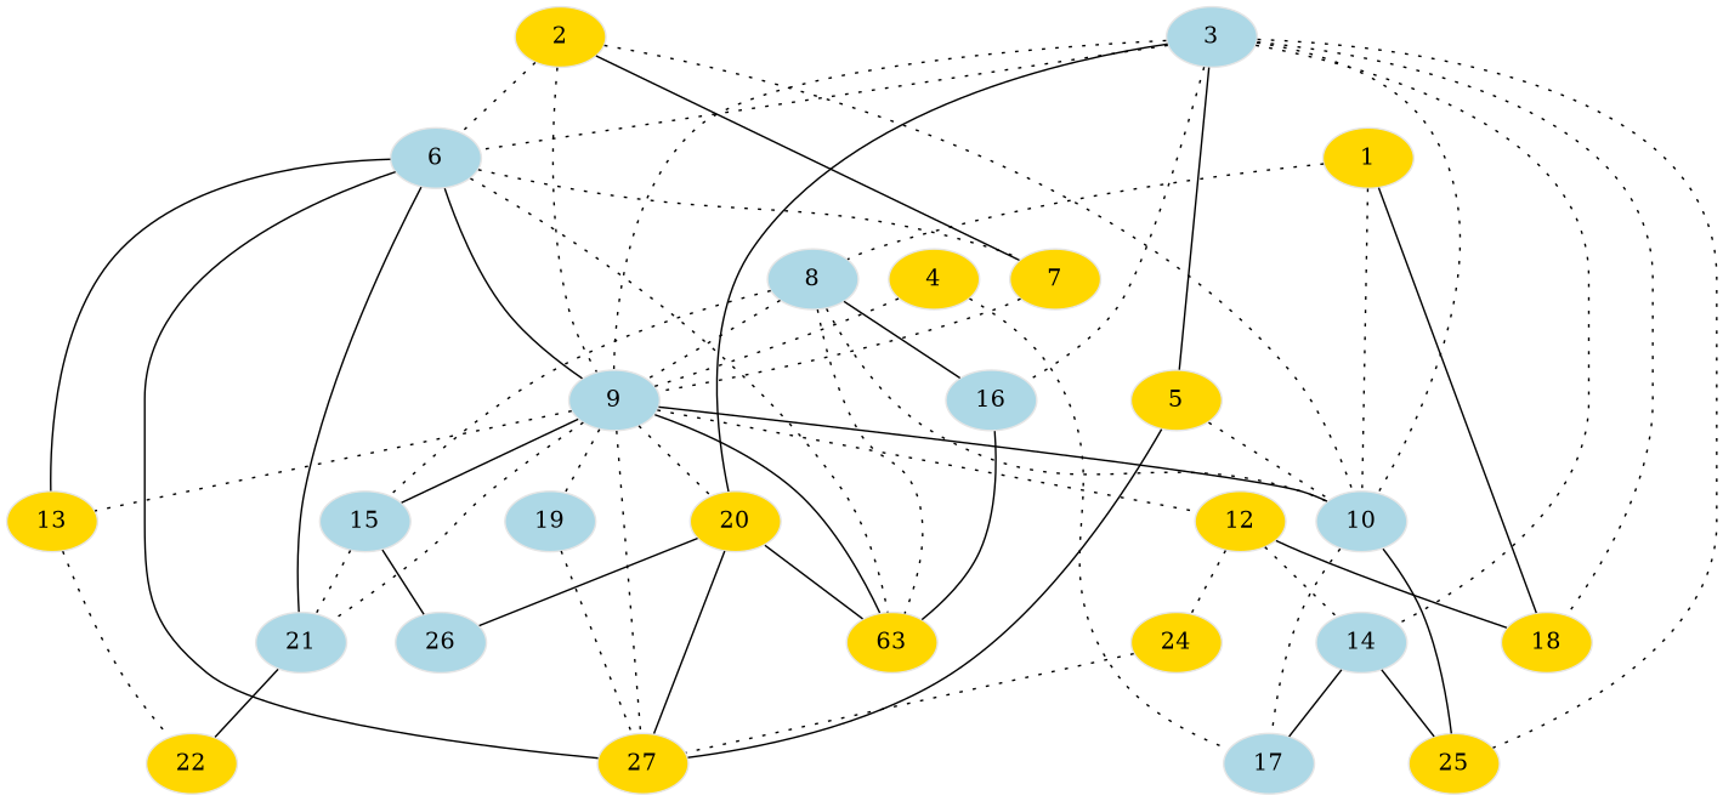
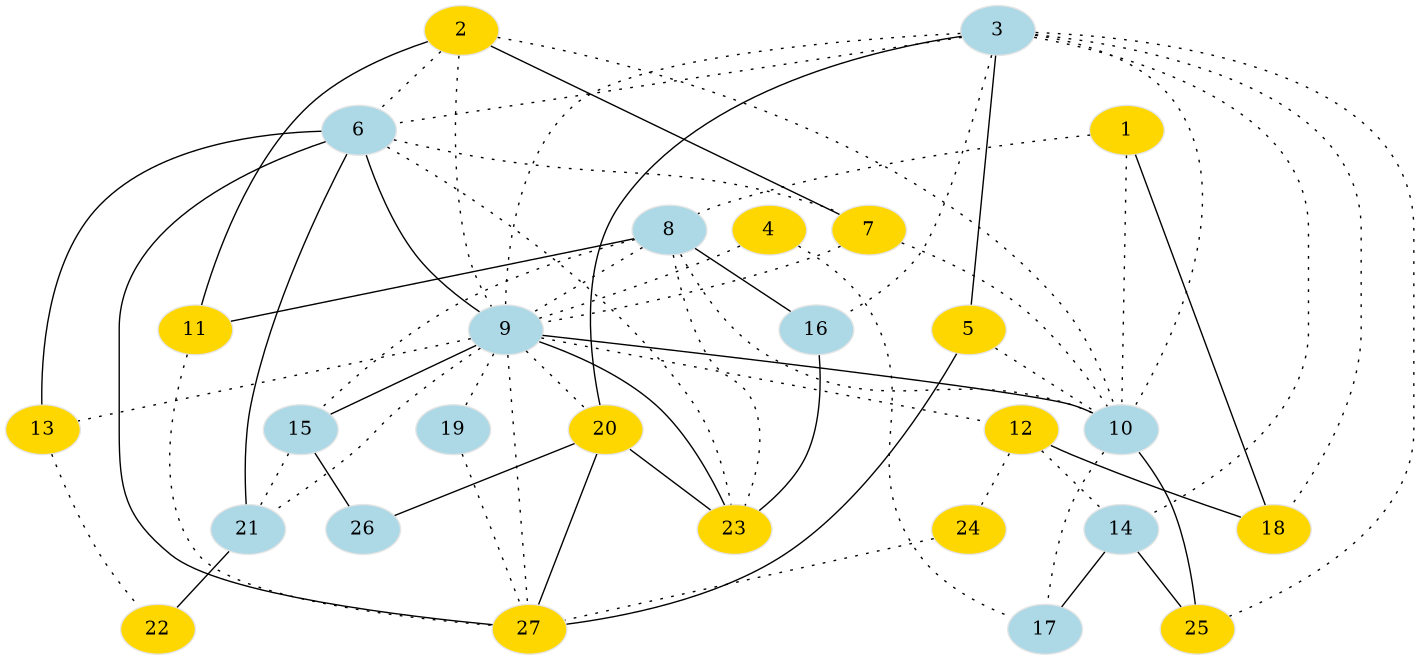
  graph {
    node [color=gray90 fillcolor=gold style=filled]
    edge [style=dotted weight=1.0]
    8 [fillcolor=lightblue]
    1
    10 [fillcolor=lightblue]
    18
    9 [fillcolor=lightblue]
+   11
    16 [fillcolor=lightblue]
-   23 [label=63]
+   23
    15 [fillcolor=lightblue]
    25
    17 [fillcolor=lightblue]
    2
    6 [fillcolor=lightblue]
    7
    27
    13
    21 [fillcolor=lightblue]
    20
    12
    19 [fillcolor=lightblue]
    3 [fillcolor=lightblue]
    5
    14 [fillcolor=lightblue]
    26 [fillcolor=lightblue]
    4
    22
    24
    8 -- 10
    8 -- 9
+   8 -- 11 [style=solid weight=2.0]
    8 -- 16 [style=solid]
    8 -- 23
    8 -- 15
    1 -- 8
    1 -- 10
    1 -- 18 [style=solid]
    10 -- 25 [style=solid]
    10 -- 17
    9 -- 10 [style=solid weight=2.0]
    9 -- 23 [style=solid]
    9 -- 15 [style=solid]
    9 -- 27
    9 -- 13
    9 -- 21
    9 -- 20
    9 -- 12
    9 -- 19
+   11 -- 27
    16 -- 23 [style=solid]
    15 -- 21
    15 -- 26 [style=solid]
    2 -- 10
    2 -- 9
+   2 -- 11 [style=solid]
    2 -- 6
    2 -- 7 [style=solid weight=2.0]
    6 -- 9 [style=solid weight=2.0]
    6 -- 23
    6 -- 7
    6 -- 27 [style=solid]
    6 -- 13 [style=solid]
    6 -- 21 [style=solid weight=2.0]
+   7 -- 10
    7 -- 9 [weight=2.0]
    13 -- 22
    21 -- 22 [style=solid]
    20 -- 23 [style=solid]
    20 -- 27 [style=solid]
    20 -- 26 [style=solid]
    12 -- 18 [style=solid]
    12 -- 14
    12 -- 24
    19 -- 27
    3 -- 10 [weight=2.0]
    3 -- 18
    3 -- 9
    3 -- 16
    3 -- 25
    3 -- 6 [weight=3.0]
    3 -- 20 [style=solid]
    3 -- 5 [style=solid]
    3 -- 14
    5 -- 10
    5 -- 27 [style=solid]
    14 -- 25 [style=solid]
    14 -- 17 [style=solid]
    4 -- 9
    4 -- 17
    24 -- 27
  }
